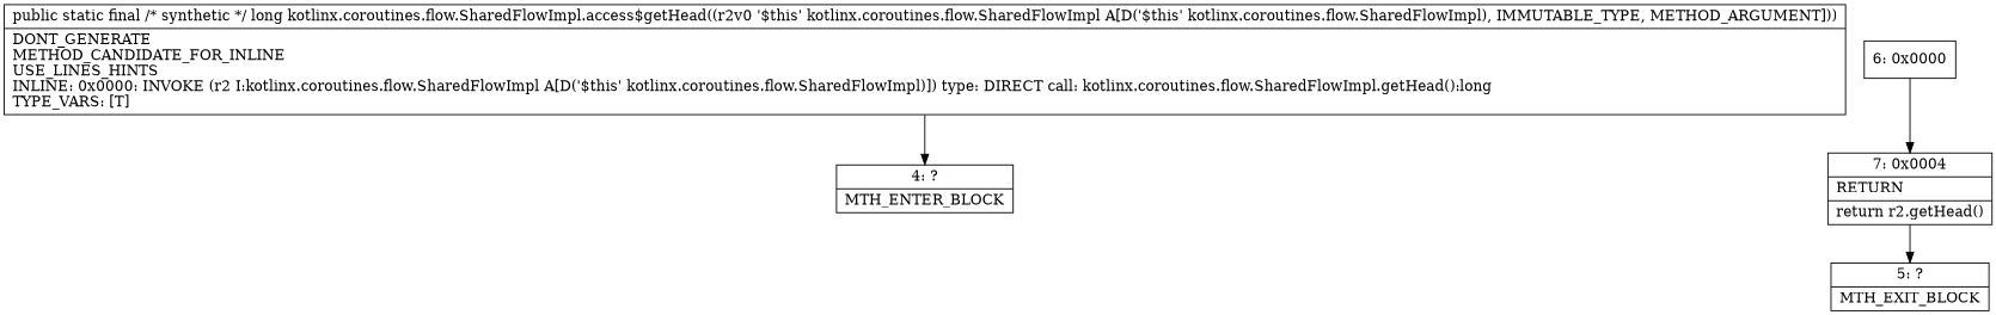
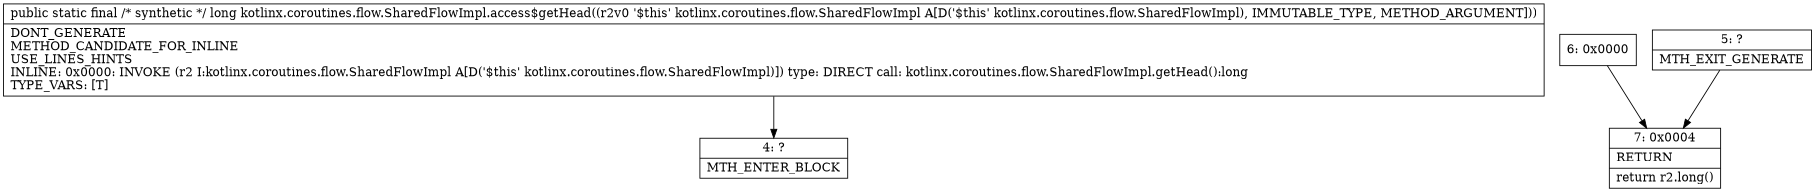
  digraph {
    node [shape=record]
    n1 [label="{4\:\ ?|MTH_ENTER_BLOCK\l}"]
    n2 [label="{6\:\ 0x0000}"]
-   n3 [label="{7\:\ 0x0004|RETURN\l|return r2.getHead()\l}"]
-   n4 [label="{5\:\ ?|MTH_EXIT_BLOCK\l}"]
+   n3 [label="{7\:\ 0x0004|RETURN\l|return r2.long()\l}"]
+   n4 [label="{5\:\ ?|MTH_EXIT_GENERATE\l}"]
    n5 [label="{public static final \/* synthetic *\/ long kotlinx.coroutines.flow.SharedFlowImpl.access$getHead((r2v0 '$this' kotlinx.coroutines.flow.SharedFlowImpl A[D('$this' kotlinx.coroutines.flow.SharedFlowImpl), IMMUTABLE_TYPE, METHOD_ARGUMENT]))  | DONT_GENERATE\lMETHOD_CANDIDATE_FOR_INLINE\lUSE_LINES_HINTS\lINLINE: 0x0000: INVOKE  (r2 I:kotlinx.coroutines.flow.SharedFlowImpl A[D('$this' kotlinx.coroutines.flow.SharedFlowImpl)]) type: DIRECT call: kotlinx.coroutines.flow.SharedFlowImpl.getHead():long\lTYPE_VARS: [T]\l}"]
    n2 -> n3
-   n3 -> n4
+   n4 -> n3
    n5 -> n1
  }
